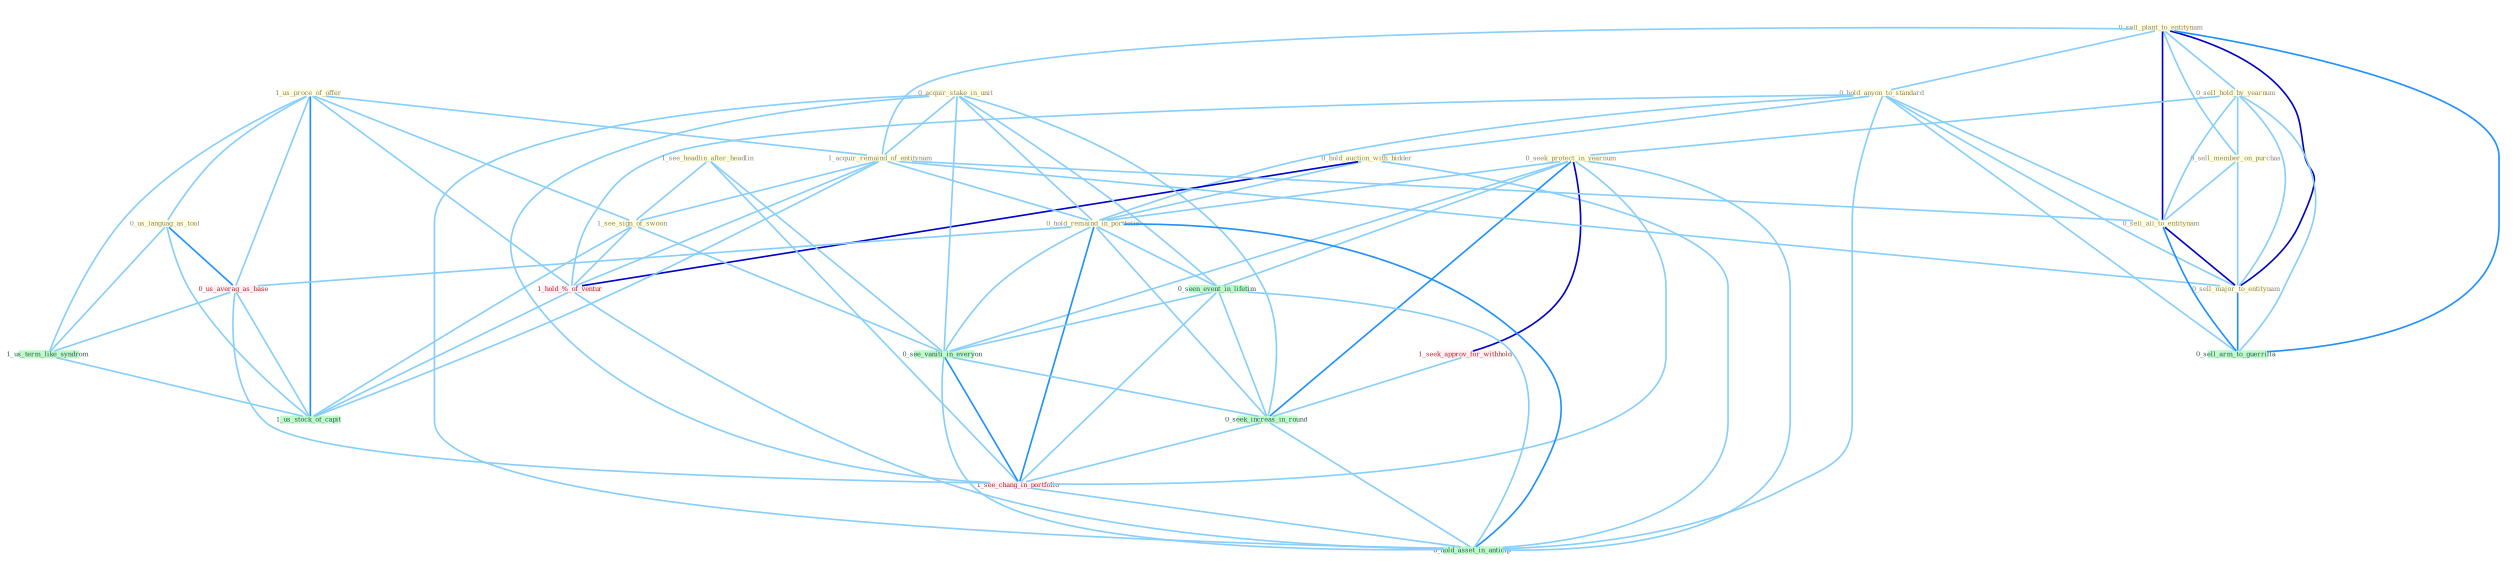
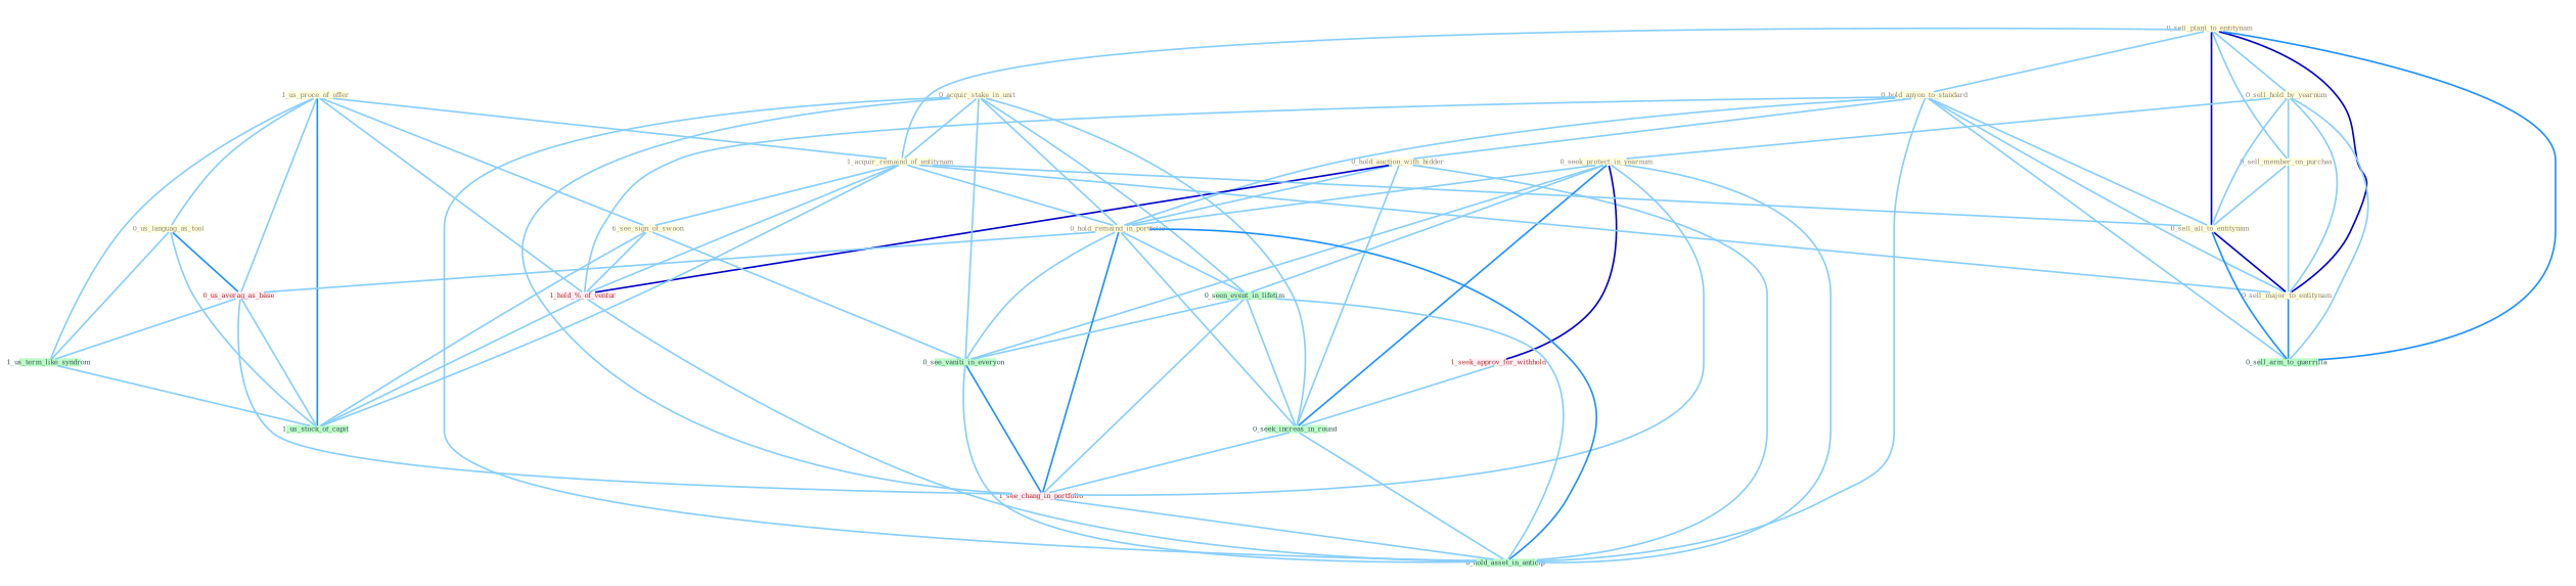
  graph {
    node [color="#ffffe0" fixedsize=true fontcolor="#8b7d6b" fontsize=4 shape=polygon style=filled]
    edge [color="#87cefa" w=1]
    "0_sell_plant_to_entitynam " [height=.06 width=.5]
    "0_sell_hold_by_yearnum " [height=.06 width=.5]
    "0_hold_anyon_to_standard " [height=.06 width=.5]
    "1_us_proce_of_offer " [height=.06 width=.5]
    "0_hold_auction_with_bidder " [height=.06 width=.5]
    "0_acquir_stake_in_unit " [height=.06 width=.5]
-   "1_see_headlin_after_headlin " [height=.06 width=.5]
    "0_seek_protect_in_yearnum " [height=.06 width=.5]
    "1_acquir_remaind_of_entitynam " [height=.06 width=.5]
    "0_sell_member_on_purchas " [height=.06 width=.5]
    "0_sell_all_to_entitynam " [height=.06 width=.5]
    "0_hold_remaind_in_portfolio " [height=.06 width=.5]
    "0_sell_major_to_entitynam " [height=.06 width=.5]
    "0_us_languag_as_tool " [height=.06 width=.5]
-   "1_see_sign_of_swoon " [height=.06 width=.5]
+   "1_see_sign_of_swoon " [height=.06 width=.5 label="6_see_sign_of_swoon"]
    "0_us_averag_as_base " [color="#fff0f5" fontcolor="#b22222" height=.06 width=.5]
    "1_seek_approv_for_withhold " [color="#fff0f5" fontcolor="#b22222" height=.06 width=.5]
    "1_hold_%_of_ventur " [color="#fff0f5" fontcolor="#b22222" height=.06 width=.5]
    "1_see_chang_in_portfolio " [color="#fff0f5" fontcolor="#b22222" height=.06 width=.5]
    "0_sell_arm_to_guerrilla " [color="#BDFCC9" fontcolor="#2f4f4f" height=.06 width=.5]
    "0_hold_asset_in_anticip " [color="#BDFCC9" fontcolor="#2f4f4f" height=.06 width=.5]
    "1_us_term_like_syndrom " [color="#BDFCC9" fontcolor="#2f4f4f" height=.06 width=.5]
    "1_us_stock_of_capit " [color="#BDFCC9" fontcolor="#2f4f4f" height=.06 width=.5]
    "0_seen_event_in_lifetim " [color="#BDFCC9" fontcolor="#2f4f4f" height=.06 width=.5]
    "0_see_vaniti_in_everyon " [color="#BDFCC9" fontcolor="#2f4f4f" height=.06 width=.5]
    "0_seek_increas_in_round " [color="#BDFCC9" fontcolor="#2f4f4f" height=.06 width=.5]
    subgraph sub_1 {
      "0_sell_plant_to_entitynam "
      "0_sell_hold_by_yearnum "
      "0_hold_anyon_to_standard "
      "1_us_proce_of_offer "
      "0_hold_auction_with_bidder "
      "0_acquir_stake_in_unit "
-     "1_see_headlin_after_headlin "
      "0_seek_protect_in_yearnum "
      "1_acquir_remaind_of_entitynam "
      "0_sell_member_on_purchas "
      "0_sell_all_to_entitynam "
      "0_hold_remaind_in_portfolio "
      "0_sell_major_to_entitynam "
      "0_us_languag_as_tool "
      "1_see_sign_of_swoon "
    }
    subgraph sub_2 {
      "0_us_averag_as_base "
      "1_seek_approv_for_withhold "
      "1_hold_%_of_ventur "
      "1_see_chang_in_portfolio "
    }
    "0_sell_plant_to_entitynam " -- "0_sell_hold_by_yearnum "
    "0_sell_plant_to_entitynam " -- "0_hold_anyon_to_standard "
    "0_sell_plant_to_entitynam " -- "1_acquir_remaind_of_entitynam "
    "0_sell_plant_to_entitynam " -- "0_sell_member_on_purchas "
    "0_sell_plant_to_entitynam " -- "0_sell_all_to_entitynam " [color="#0000cd" w=3]
    "0_sell_plant_to_entitynam " -- "0_sell_major_to_entitynam " [color="#0000cd" w=3]
    "0_sell_plant_to_entitynam " -- "0_sell_arm_to_guerrilla " [color="#1e90ff" w=2]
    "0_sell_hold_by_yearnum " -- "0_seek_protect_in_yearnum "
    "0_sell_hold_by_yearnum " -- "0_sell_member_on_purchas "
    "0_sell_hold_by_yearnum " -- "0_sell_all_to_entitynam "
    "0_sell_hold_by_yearnum " -- "0_sell_major_to_entitynam "
    "0_sell_hold_by_yearnum " -- "0_sell_arm_to_guerrilla "
    "0_hold_anyon_to_standard " -- "0_hold_auction_with_bidder "
    "0_hold_anyon_to_standard " -- "0_sell_all_to_entitynam "
    "0_hold_anyon_to_standard " -- "0_hold_remaind_in_portfolio "
    "0_hold_anyon_to_standard " -- "0_sell_major_to_entitynam "
    "0_hold_anyon_to_standard " -- "1_hold_%_of_ventur "
    "0_hold_anyon_to_standard " -- "0_sell_arm_to_guerrilla "
    "0_hold_anyon_to_standard " -- "0_hold_asset_in_anticip "
    "1_us_proce_of_offer " -- "1_acquir_remaind_of_entitynam "
    "1_us_proce_of_offer " -- "0_us_languag_as_tool "
    "1_us_proce_of_offer " -- "1_see_sign_of_swoon "
    "1_us_proce_of_offer " -- "0_us_averag_as_base "
    "1_us_proce_of_offer " -- "1_hold_%_of_ventur "
    "1_us_proce_of_offer " -- "1_us_term_like_syndrom "
    "1_us_proce_of_offer " -- "1_us_stock_of_capit " [color="#1e90ff" w=2]
    "0_hold_auction_with_bidder " -- "0_hold_remaind_in_portfolio "
    "0_hold_auction_with_bidder " -- "1_hold_%_of_ventur " [color="#0000cd"]
    "0_hold_auction_with_bidder " -- "0_hold_asset_in_anticip "
    "0_acquir_stake_in_unit " -- "1_acquir_remaind_of_entitynam "
    "0_acquir_stake_in_unit " -- "0_hold_remaind_in_portfolio "
    "0_acquir_stake_in_unit " -- "1_see_chang_in_portfolio "
    "0_acquir_stake_in_unit " -- "0_hold_asset_in_anticip "
    "0_acquir_stake_in_unit " -- "0_seen_event_in_lifetim "
    "0_acquir_stake_in_unit " -- "0_see_vaniti_in_everyon "
    "0_acquir_stake_in_unit " -- "0_seek_increas_in_round "
-   "1_see_headlin_after_headlin " -- "1_see_sign_of_swoon "
-   "1_see_headlin_after_headlin " -- "1_see_chang_in_portfolio "
-   "1_see_headlin_after_headlin " -- "0_see_vaniti_in_everyon "
    "0_seek_protect_in_yearnum " -- "0_hold_remaind_in_portfolio "
    "0_seek_protect_in_yearnum " -- "1_seek_approv_for_withhold " [color="#0000cd"]
    "0_seek_protect_in_yearnum " -- "1_see_chang_in_portfolio "
    "0_seek_protect_in_yearnum " -- "0_hold_asset_in_anticip "
    "0_seek_protect_in_yearnum " -- "0_seen_event_in_lifetim "
    "0_seek_protect_in_yearnum " -- "0_see_vaniti_in_everyon "
    "0_seek_protect_in_yearnum " -- "0_seek_increas_in_round " [color="#1e90ff" w=2]
    "1_acquir_remaind_of_entitynam " -- "0_sell_all_to_entitynam "
    "1_acquir_remaind_of_entitynam " -- "0_hold_remaind_in_portfolio "
    "1_acquir_remaind_of_entitynam " -- "0_sell_major_to_entitynam "
    "1_acquir_remaind_of_entitynam " -- "1_see_sign_of_swoon "
    "1_acquir_remaind_of_entitynam " -- "1_hold_%_of_ventur "
    "1_acquir_remaind_of_entitynam " -- "1_us_stock_of_capit "
    "0_sell_member_on_purchas " -- "0_sell_all_to_entitynam "
    "0_sell_member_on_purchas " -- "0_sell_major_to_entitynam "
    "0_sell_all_to_entitynam " -- "0_sell_major_to_entitynam " [color="#0000cd" w=3]
    "0_sell_all_to_entitynam " -- "0_sell_arm_to_guerrilla " [color="#1e90ff" w=2]
    "0_hold_remaind_in_portfolio " -- "0_us_averag_as_base "
    "0_hold_remaind_in_portfolio " -- "1_see_chang_in_portfolio " [color="#1e90ff" w=2]
    "0_hold_remaind_in_portfolio " -- "0_hold_asset_in_anticip " [color="#1e90ff" w=2]
    "0_hold_remaind_in_portfolio " -- "0_seen_event_in_lifetim "
    "0_hold_remaind_in_portfolio " -- "0_see_vaniti_in_everyon "
    "0_hold_remaind_in_portfolio " -- "0_seek_increas_in_round "
    "0_sell_major_to_entitynam " -- "0_sell_arm_to_guerrilla " [color="#1e90ff" w=2]
    "0_us_languag_as_tool " -- "0_us_averag_as_base " [color="#1e90ff" w=2]
    "0_us_languag_as_tool " -- "1_us_term_like_syndrom "
    "0_us_languag_as_tool " -- "1_us_stock_of_capit "
    "1_see_sign_of_swoon " -- "1_hold_%_of_ventur "
    "1_see_sign_of_swoon " -- "1_us_stock_of_capit "
    "1_see_sign_of_swoon " -- "0_see_vaniti_in_everyon "
    "0_us_averag_as_base " -- "1_see_chang_in_portfolio "
    "0_us_averag_as_base " -- "1_us_term_like_syndrom "
    "0_us_averag_as_base " -- "1_us_stock_of_capit "
    "1_seek_approv_for_withhold " -- "0_seek_increas_in_round "
    "1_hold_%_of_ventur " -- "0_hold_asset_in_anticip "
    "1_hold_%_of_ventur " -- "1_us_stock_of_capit "
    "1_see_chang_in_portfolio " -- "0_hold_asset_in_anticip "
    "1_us_term_like_syndrom " -- "1_us_stock_of_capit "
    "0_seen_event_in_lifetim " -- "1_see_chang_in_portfolio "
    "0_seen_event_in_lifetim " -- "0_hold_asset_in_anticip "
    "0_seen_event_in_lifetim " -- "0_see_vaniti_in_everyon "
    "0_seen_event_in_lifetim " -- "0_seek_increas_in_round "
    "0_see_vaniti_in_everyon " -- "1_see_chang_in_portfolio " [color="#1e90ff" w=2]
    "0_see_vaniti_in_everyon " -- "0_hold_asset_in_anticip "
-   "0_see_vaniti_in_everyon " -- "0_seek_increas_in_round "
+   "0_hold_auction_with_bidder " -- "0_seek_increas_in_round "
    "0_seek_increas_in_round " -- "1_see_chang_in_portfolio "
    "0_seek_increas_in_round " -- "0_hold_asset_in_anticip "
  }
